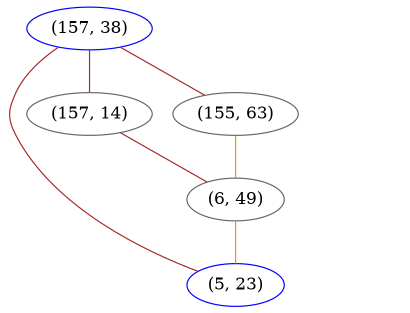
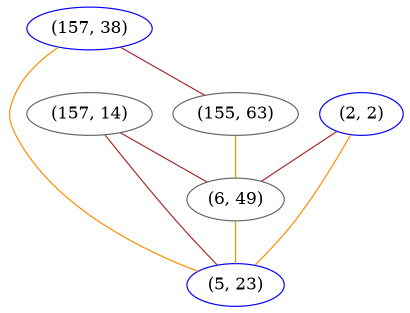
  graph {
    node [color=gray40]
    edge [color=brown weight=3]
    "(157, 14)"
    "(157, 38)" [color=blue]
    "(155, 63)"
    "(5, 23)" [color=blue]
    "(6, 49)"
+   "(2, 2)" [color=blue]
    "(157, 14)" -- "(6, 49)"
-   "(157, 38)" -- "(157, 14)" [weight=1]
+   "(5, 23)" -- "(157, 14)" [weight=1]
    "(157, 38)" -- "(155, 63)" [weight=1]
-   "(157, 38)" -- "(5, 23)" [weight=1]
+   "(157, 38)" -- "(5, 23)" [color=darkorange weight=1]
    "(155, 63)" -- "(6, 49)" [color=darkorange]
    "(6, 49)" -- "(5, 23)" [color=darkorange]
+   "(2, 2)" -- "(5, 23)" [color=darkorange]
+   "(2, 2)" -- "(6, 49)" [weight=1]
  }
